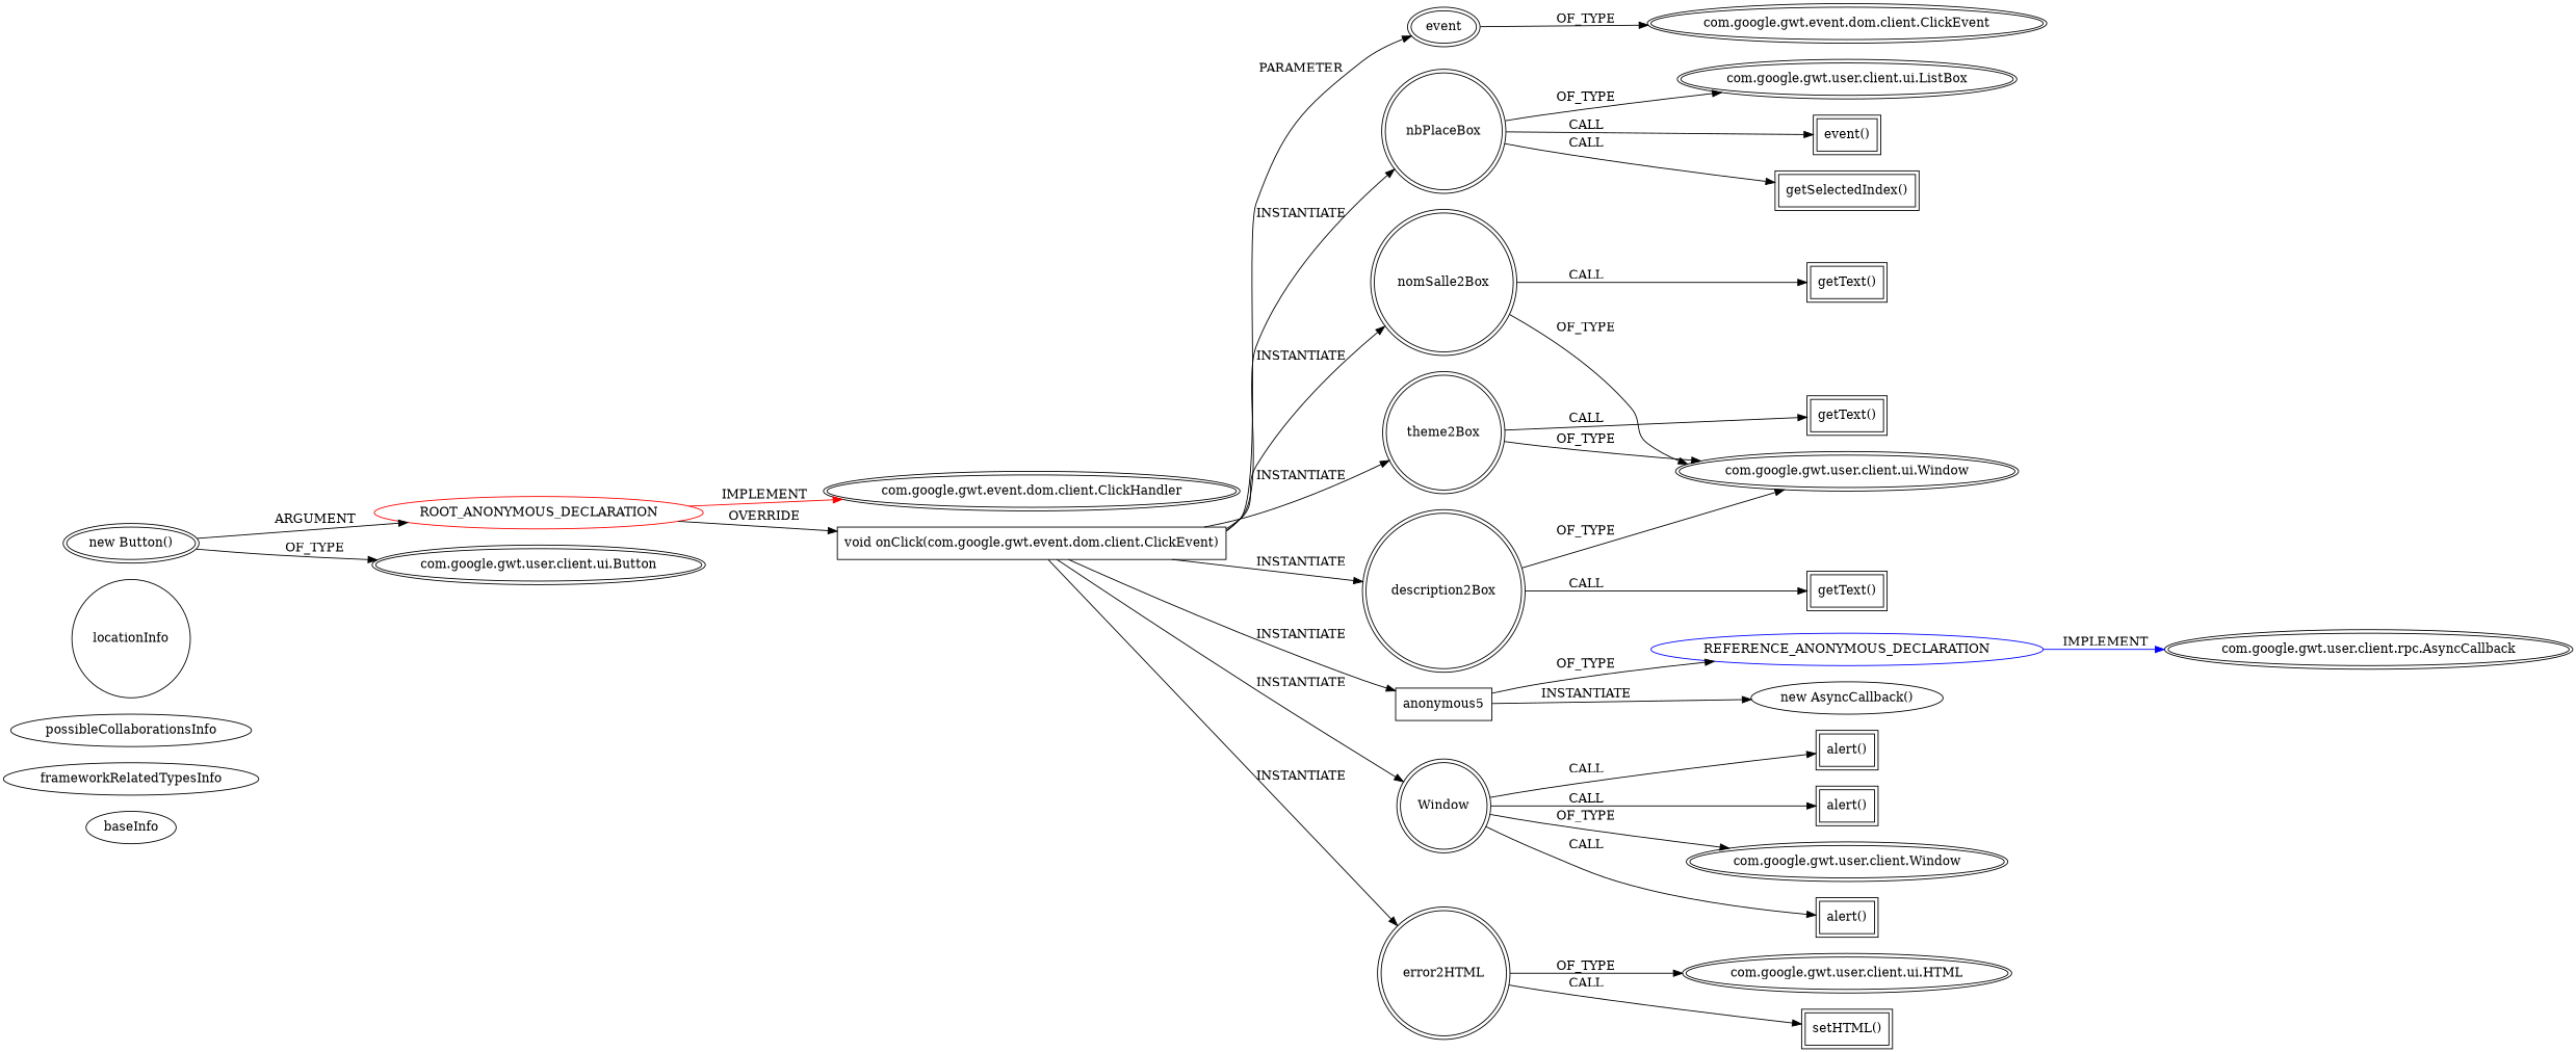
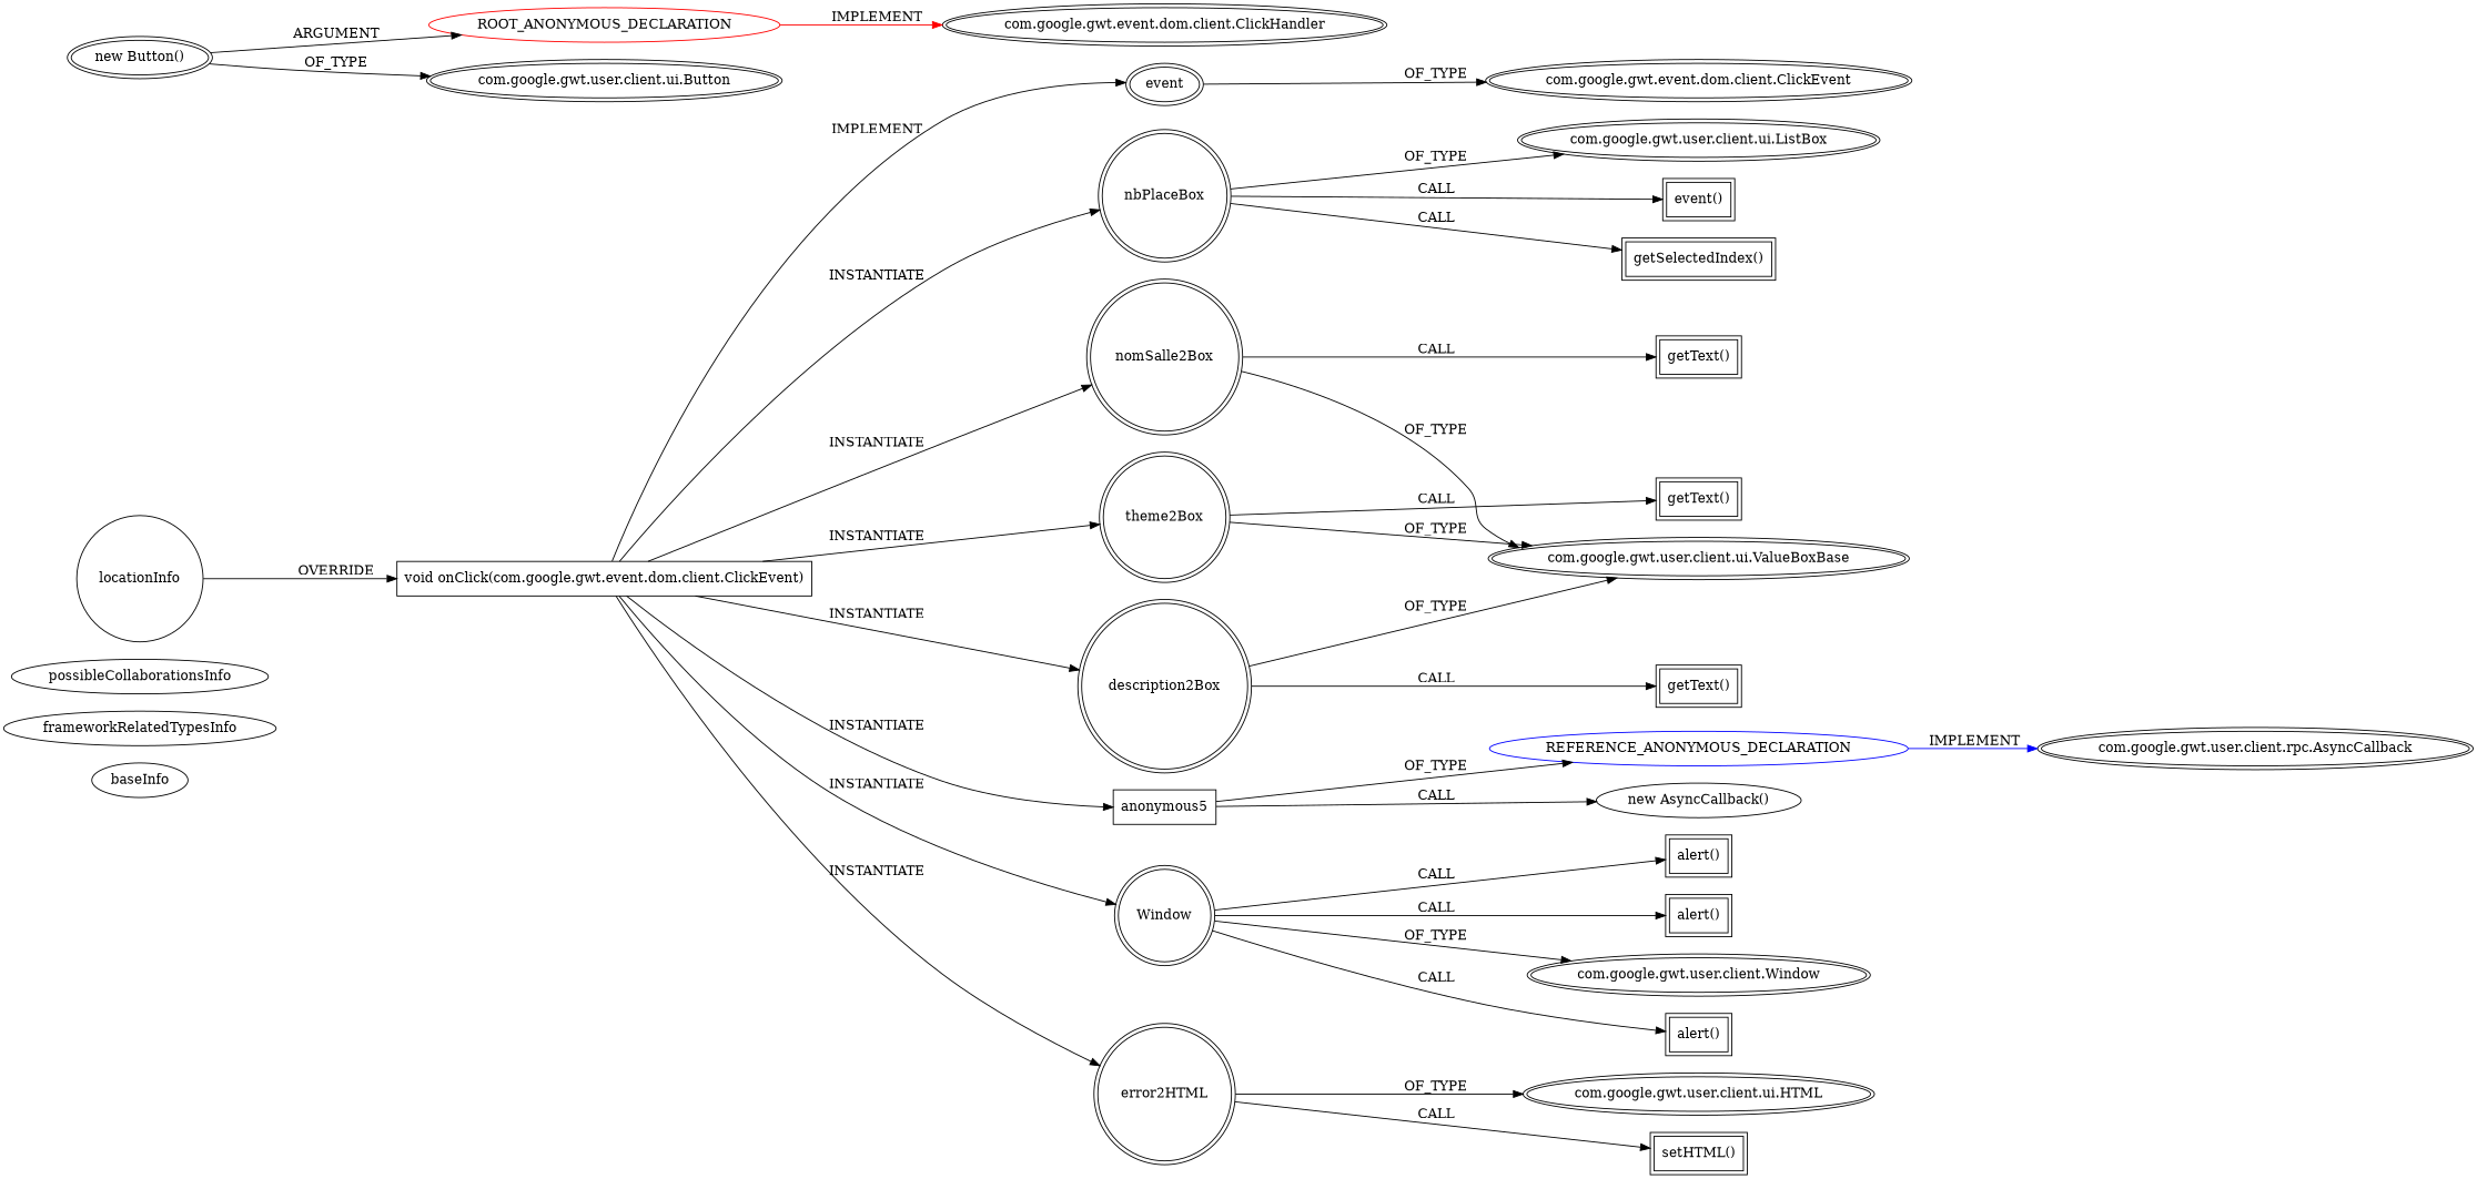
  digraph {
    rankdir=LR
    node [isFrameworkType=true vertexType=INSIDE_CALL peripheries=2]
    baseInfo [category=extension_graph graphId=228 isAnonymous=true possibleRelation=true isFrameworkType="" vertexType="" peripheries=""]
    frameworkRelatedTypesInfo [0="com.google.gwt.event.dom.client.ClickHandler" isFrameworkType="" vertexType="" peripheries=""]
    possibleCollaborationsInfo [0="228~OVERRIDING_METHOD_DECLARATION-INSTANTIATION-~com.google.gwt.event.dom.client.ClickHandler ~com.google.gwt.user.client.rpc.AsyncCallback ~true~true" isFrameworkType="" vertexType="" peripheries=""]
    locationInfo [contextSignature="com.google.gwt.user.client.ui.Widget creerCreateRoomPanel()" filePath="/MainMain-ChatCafeine/ChatCafeine-master/ChatCafeine/src/sources/client/vue/administration/AdminPanel.java" graphId=228 projectName="MainMain-ChatCafeine" shape=circle isFrameworkType="" vertexType="" peripheries=""]
    n5 [color=red isFrameworkType=false label=ROOT_ANONYMOUS_DECLARATION vertexType=ROOT_ANONYMOUS_DECLARATION peripheries=""]
    n6 [label="com.google.gwt.event.dom.client.ClickHandler" vertexType=FRAMEWORK_INTERFACE_TYPE]
    n7 [isFrameworkType=false label="void onClick(com.google.gwt.event.dom.client.ClickEvent)" shape=box vertexType=OVERRIDING_METHOD_DECLARATION peripheries=""]
    n8 [label=event vertexType=PARAMETER_DECLARATION]
    n9 [label=nbPlaceBox shape=circle vertexType=VARIABLE_EXPRESION]
    n10 [label=nomSalle2Box shape=circle vertexType=VARIABLE_EXPRESION]
    n11 [label=theme2Box shape=circle vertexType=VARIABLE_EXPRESION]
    n12 [label=description2Box shape=circle vertexType=VARIABLE_EXPRESION]
    n13 [isFrameworkType=false label=anonymous5 shape=box vertexType=VARIABLE_EXPRESION peripheries=""]
    n14 [label=Window shape=circle vertexType=VARIABLE_EXPRESION]
    n15 [label=error2HTML shape=circle vertexType=VARIABLE_EXPRESION]
    n16 [label="new Button()" vertexType=OUTSIDE_CONSTRUCTOR_CALL]
    n17 [label="com.google.gwt.user.client.ui.Button" vertexType=FRAMEWORK_CLASS_TYPE]
    n18 [label="com.google.gwt.event.dom.client.ClickEvent" vertexType=FRAMEWORK_CLASS_TYPE]
    n19 [label="com.google.gwt.user.client.ui.ListBox" vertexType=FRAMEWORK_CLASS_TYPE]
    n20 [label="event()" shape=box]
    n21 [label="getSelectedIndex()" shape=box]
-   n22 [label="com.google.gwt.user.client.ui.Window" vertexType=FRAMEWORK_CLASS_TYPE]
+   n22 [label="com.google.gwt.user.client.ui.ValueBoxBase" vertexType=FRAMEWORK_CLASS_TYPE]
    n23 [label="getText()" shape=box]
    n24 [label="getText()" shape=box]
    n25 [label="getText()" shape=box]
    n26 [color=blue isFrameworkType=false label=REFERENCE_ANONYMOUS_DECLARATION vertexType=REFERENCE_ANONYMOUS_DECLARATION peripheries=""]
    n27 [isFrameworkType=false label="new AsyncCallback()" vertexType=CONSTRUCTOR_CALL peripheries=""]
    n28 [label="com.google.gwt.user.client.Window" vertexType=FRAMEWORK_CLASS_TYPE]
    n29 [label="alert()" shape=box]
    n30 [label="alert()" shape=box]
    n31 [label="alert()" shape=box]
    n32 [label="com.google.gwt.user.client.ui.HTML" vertexType=FRAMEWORK_CLASS_TYPE]
    n33 [label="setHTML()" shape=box]
    n34 [label="com.google.gwt.user.client.rpc.AsyncCallback" vertexType=FRAMEWORK_INTERFACE_TYPE]
    n5 -> n6 [color=red label=IMPLEMENT]
-   n5 -> n7 [label=OVERRIDE]
-   n7 -> n8 [label=PARAMETER]
+   locationInfo -> n7 [label=OVERRIDE]
+   n7 -> n8 [label=IMPLEMENT]
    n7 -> n9 [label=INSTANTIATE]
    n7 -> n10 [label=INSTANTIATE]
    n7 -> n11 [label=INSTANTIATE]
    n7 -> n12 [label=INSTANTIATE]
    n7 -> n13 [label=INSTANTIATE]
    n7 -> n14 [label=INSTANTIATE]
    n7 -> n15 [label=INSTANTIATE]
    n8 -> n18 [label=OF_TYPE]
    n9 -> n19 [label=OF_TYPE]
    n9 -> n20 [label=CALL]
    n9 -> n21 [label=CALL]
    n10 -> n22 [label=OF_TYPE]
    n10 -> n23 [label=CALL]
    n11 -> n22 [label=OF_TYPE]
    n11 -> n24 [label=CALL]
    n12 -> n22 [label=OF_TYPE]
    n12 -> n25 [label=CALL]
    n13 -> n26 [label=OF_TYPE]
-   n13 -> n27 [label=INSTANTIATE]
+   n13 -> n27 [label=CALL]
    n14 -> n28 [label=OF_TYPE]
    n14 -> n29 [label=CALL]
    n14 -> n30 [label=CALL]
    n14 -> n31 [label=CALL]
    n15 -> n32 [label=OF_TYPE]
    n15 -> n33 [label=CALL]
    n16 -> n5 [label=ARGUMENT]
    n16 -> n17 [label=OF_TYPE]
    n26 -> n34 [color=blue label=IMPLEMENT]
  }
